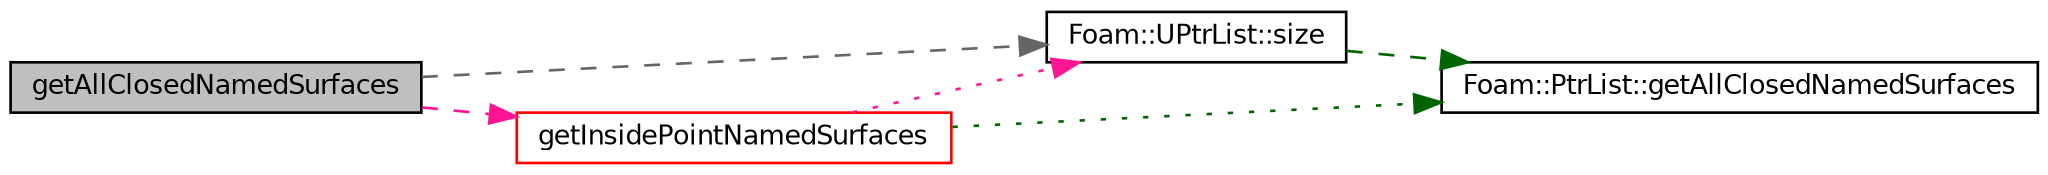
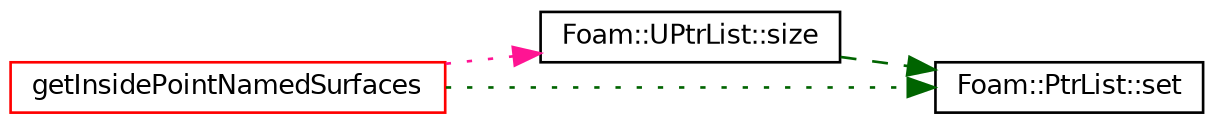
  digraph {
    rankdir=LR
    node [color=black fontname=Helvetica fontsize=10 shape=record]
    edge [color=deeppink fontname=Helvetica fontsize=10 labelfontname=Helvetica labelfontsize=10 style=dashed]
-   n1 [fillcolor=grey75 fontcolor=black height=0.2 label=getAllClosedNamedSurfaces style=filled width=0.4]
    n2 [color=red height=0.2 label=getInsidePointNamedSurfaces width=0.4]
    n3 [height=0.2 label="Foam::UPtrList::size" width=0.4]
-   n4 [height=0.2 label="Foam::PtrList::getAllClosedNamedSurfaces" width=0.4]
-   n1 -> n2
-   n1 -> n3 [color=gray40]
+   n4 [height=0.2 label="Foam::PtrList::set" width=0.4]
    n2 -> n3 [style=dotted]
    n2 -> n4 [color=darkgreen style=dotted]
    n3 -> n4 [color=darkgreen]
  }
